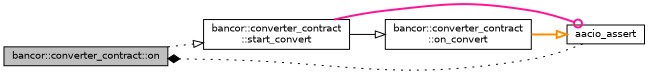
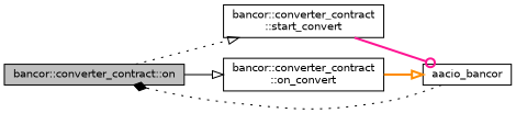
  digraph {
    fontname="DejaVu Sans"
    rankdir=LR
    node [color=black fillcolor=white fontname="DejaVu Sans" fontsize=10 shape=record style=filled]
    edge [arrowhead=onormal color=black fontname="DejaVu Sans" fontsize=10 labelfontname=Helvetica labelfontsize=10 style=dotted]
    n1 [fillcolor=grey75 fontcolor=black height=0.2 label="bancor::converter_contract::on" width=0.4]
    n2 [height=0.2 label="bancor::converter_contract\l::start_convert" width=0.4]
-   n3 [height=0.2 label=aacio_assert width=0.4]
+   n3 [height=0.2 label=aacio_bancor width=0.4]
    n4 [height=0.2 label="bancor::converter_contract\l::on_convert" width=0.4]
    n1 -> n2
    n2 -> n3 [arrowhead=odot color=deeppink style=bold]
-   n2 -> n4 [style=solid]
+   n1 -> n4 [style=solid]
    n3 -> n1 [arrowhead=diamond]
    n4 -> n3 [color=darkorange style=bold]
  }
